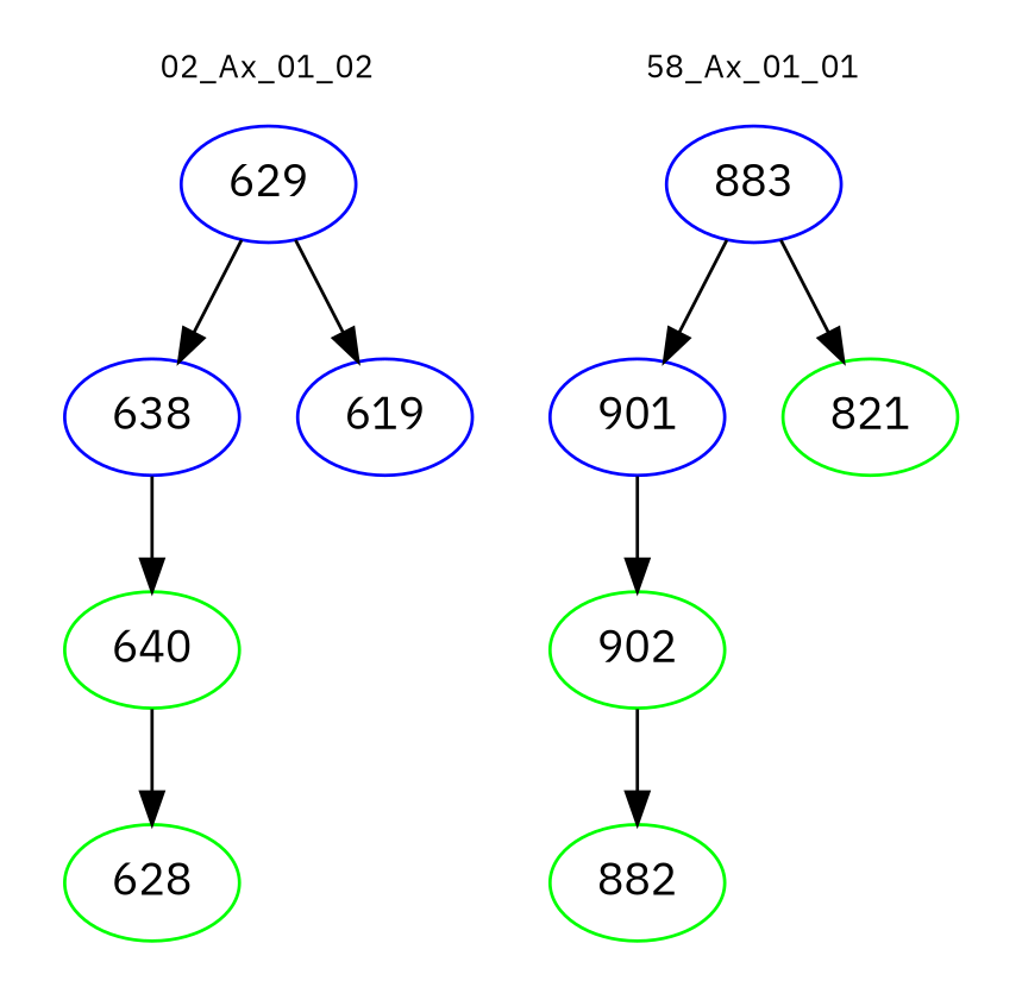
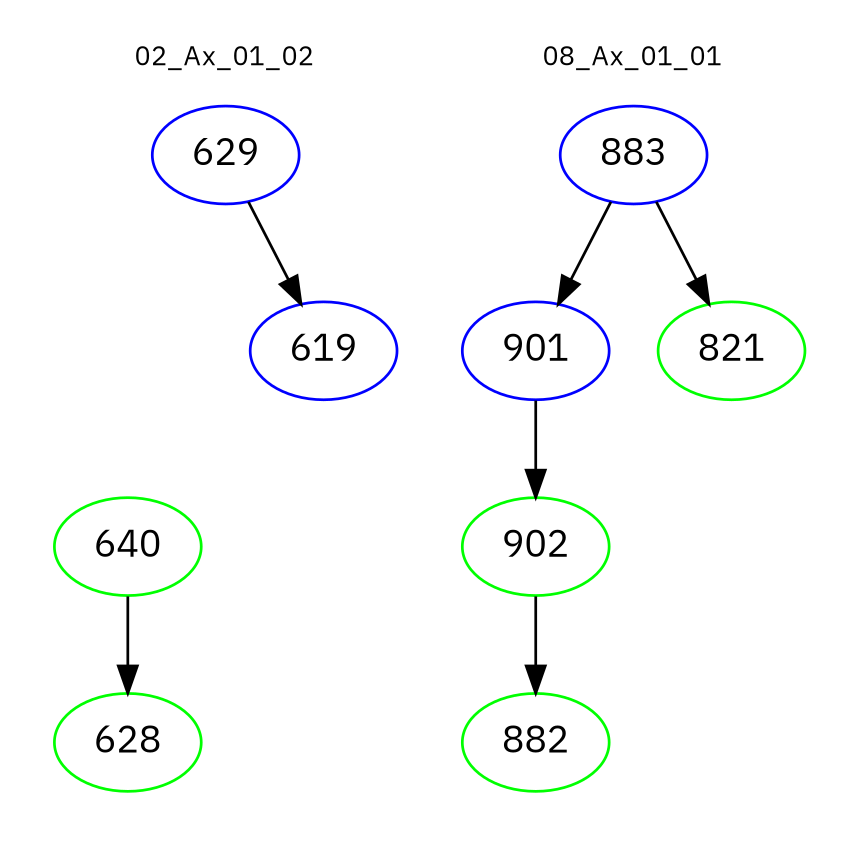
  digraph {
    fontname="IBM Plex Sans"
    node [color=blue fontname="IBM Plex Sans"]
    edge [color=black fontname="IBM Plex Sans"]
    n1 [label=629]
-   n2 [label=638]
    n3 [label=619]
    n4 [color=green label=628]
    n5 [color=green label=640]
    n6 [label=883]
    n7 [color=green label=882]
    n8 [label=901]
    n9 [color=green label=821]
    n10 [color=green label=902]
    subgraph cluster_1 {
      color=white
      fontsize=10
      label="02_Ax_01_02"
      n1
-     n2
      n3
      n4
      n5
    }
    subgraph cluster_2 {
      color=white
      fontsize=10
-     label="58_Ax_01_01"
+     label="08_Ax_01_01"
      n6
      n7
      n8
      n9
      n10
    }
-   n1 -> n2
    n1 -> n3
-   n2 -> n5
    n5 -> n4
    n6 -> n8
    n6 -> n9
    n8 -> n10
    n10 -> n7
  }
